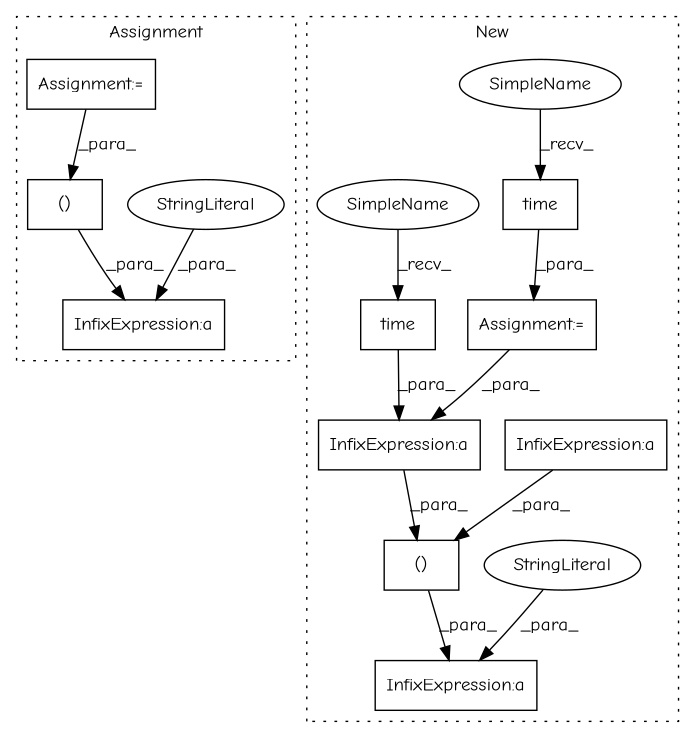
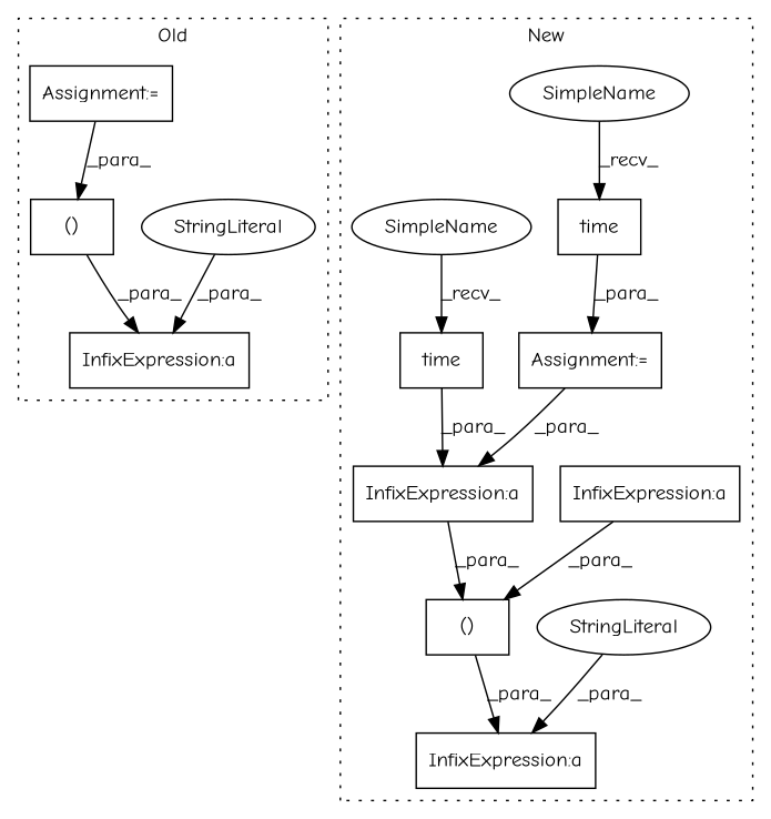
  digraph {
    fontname="Comic Neue"
    node [a=27 l=8 shape=box fontname="Comic Neue"]
    edge [fontname="Comic Neue"]
    n1 [a=106 l=113 label="()" s=1851]
    n2 [label="InfixExpression:a" s=1843]
    n3 [a=45 l=81 label=StringLiteral s=1762 shape=ellipse]
    n4 [a=7 l=1 label="Assignment:=" s=1143]
    n5 [a=32 l=6 label=time s=1332]
    n6 [a=7 l=1 label="Assignment:=" s=1326]
    n7 [l=3 label="InfixExpression:a" s=1969]
    n8 [a=32 l=6 label=time s=1178]
    n9 [label="InfixExpression:a" s=1831]
    n10 [a=45 l=96 label=StringLiteral s=1735 shape=ellipse]
    n11 [a=106 l=185 label="()" s=1839]
    n12 [l=3 label="InfixExpression:a" s=2017]
    n13 [a=42 l=4 label=SimpleName s=1327 shape=ellipse]
    n14 [a=42 l=4 label=SimpleName s=1173 shape=ellipse]
    subgraph cluster_1 {
-     label=Assignment
+     label=Old
      style=dotted
      n1
      n2
      n3
      n4
    }
    subgraph cluster_2 {
      label=New
      style=dotted
      n5
      n6
      n7
      n8
      n9
      n10
      n11
      n12
      n13
      n14
    }
    n1 -> n2 [label=_para_]
    n3 -> n2 [label=_para_]
    n4 -> n1 [label=_para_]
    n5 -> n6 [label=_para_]
    n6 -> n7 [label=_para_]
    n7 -> n11 [label=_para_]
    n8 -> n7 [label=_para_]
    n10 -> n9 [label=_para_]
    n11 -> n9 [label=_para_]
    n12 -> n11 [label=_para_]
    n13 -> n5 [label=_recv_]
    n14 -> n8 [label=_recv_]
  }
